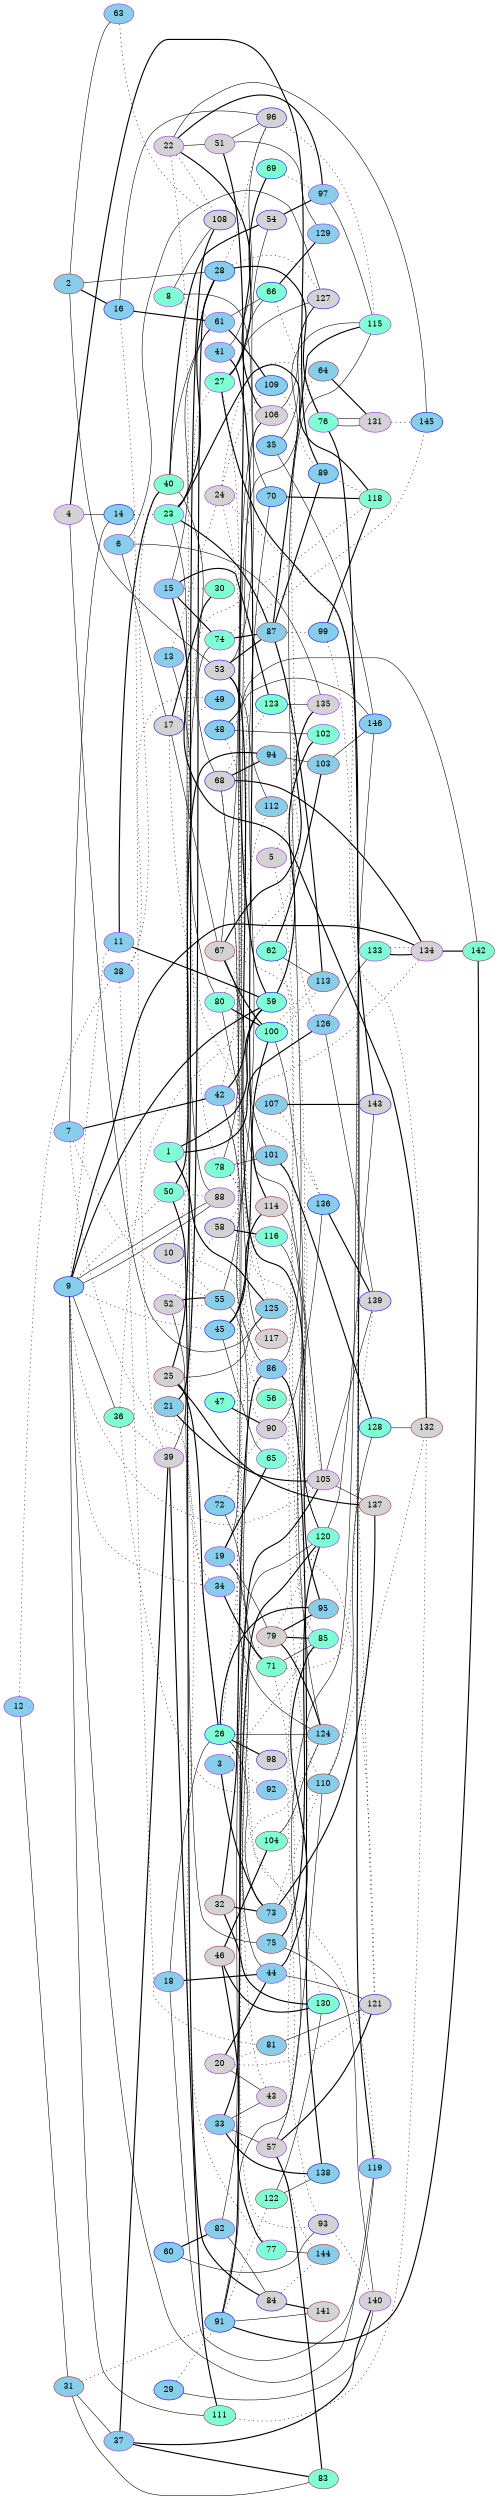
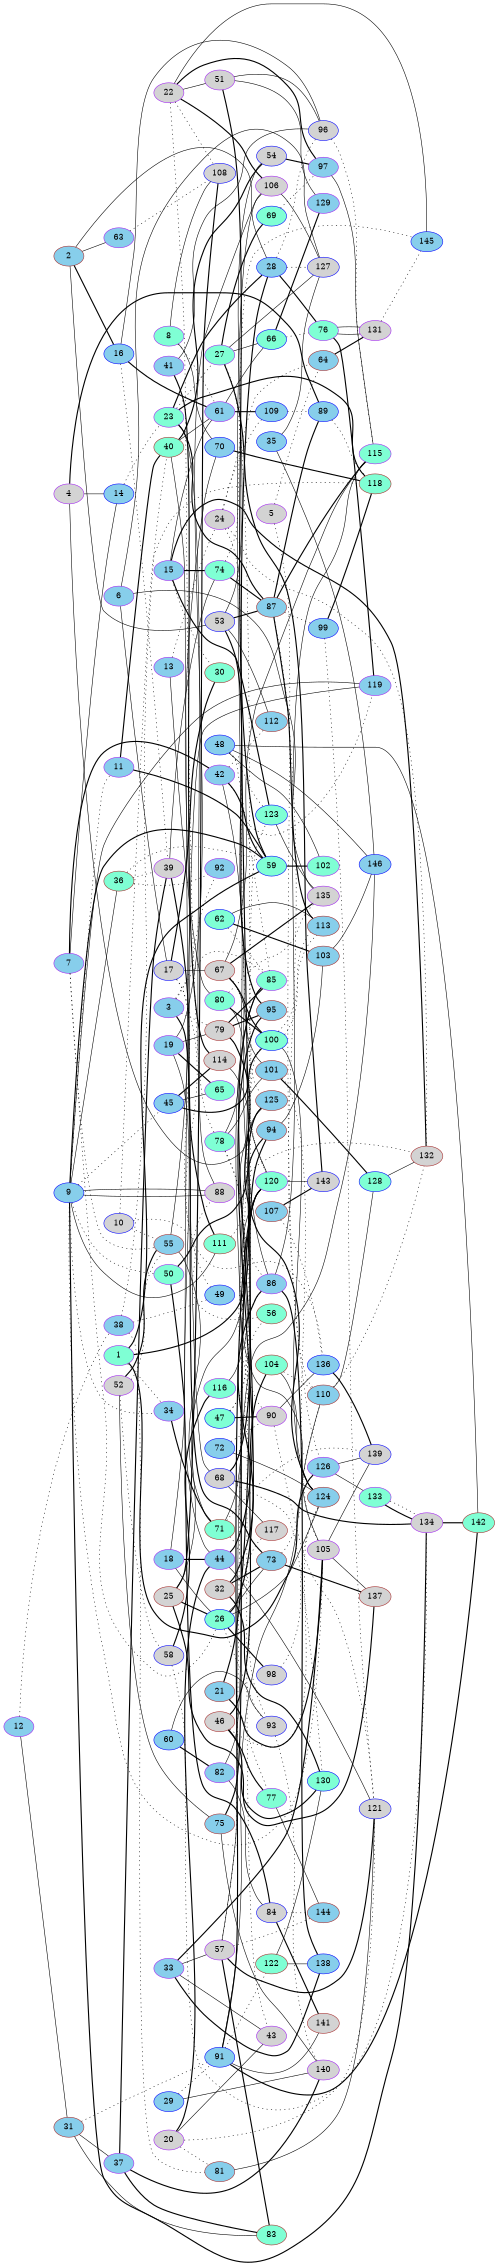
  graph {
    rankdir=LR
    node [color=purple fillcolor=skyblue style=filled]
    edge [style=solid]
    1 [fillcolor=aquamarine]
    34
    59 [color=blue fillcolor=aquamarine]
    125 [color=brown]
    126
    71 [color=brown fillcolor=aquamarine]
    102 [fillcolor=aquamarine]
    139 [color=blue fillcolor=lightgrey]
    133 [fillcolor=aquamarine]
    2 [color=brown]
    16 [color=blue]
    28 [color=blue]
    53 [color=blue fillcolor=lightgrey]
    63
    61
    39 [fillcolor=lightgrey]
    96 [color=blue fillcolor=lightgrey]
    127 [color=blue fillcolor=lightgrey]
    76 [fillcolor=aquamarine]
    87 [color=brown]
    95 [color=brown]
    54 [color=blue fillcolor=lightgrey]
    112 [color=brown]
    108 [color=blue fillcolor=lightgrey]
    73 [color=brown]
    3
    79 [color=brown fillcolor=lightgrey]
    85 [fillcolor=aquamarine]
    92
    110 [color=brown]
    137 [color=brown fillcolor=lightgrey]
    124 [color=brown]
    120 [fillcolor=aquamarine]
    4 [fillcolor=lightgrey]
    14 [color=blue]
    89 [color=blue]
    23 [fillcolor=aquamarine]
    118 [color=brown fillcolor=aquamarine]
    5 [fillcolor=lightgrey]
    64 [color=brown]
    131 [fillcolor=lightgrey]
    132 [color=brown fillcolor=lightgrey]
    128 [color=blue fillcolor=aquamarine]
    17 [color=blue fillcolor=lightgrey]
    6
    135 [fillcolor=lightgrey]
    30 [color=brown fillcolor=aquamarine]
    49 [color=blue]
    67 [color=brown fillcolor=lightgrey]
    136 [color=blue]
    7
    26 [color=blue fillcolor=aquamarine]
    42
    55 [color=brown]
    93 [color=blue fillcolor=lightgrey]
    98 [color=blue fillcolor=lightgrey]
    117 [color=brown fillcolor=lightgrey]
    119
    86
    70 [color=blue]
    8 [fillcolor=aquamarine]
    109 [color=blue]
    66 [color=blue fillcolor=aquamarine]
    9 [color=blue]
    11
    36 [color=brown fillcolor=aquamarine]
    45 [color=blue]
    50 [fillcolor=aquamarine]
    88 [fillcolor=lightgrey]
    105 [fillcolor=lightgrey]
    111 [color=brown fillcolor=aquamarine]
    134 [fillcolor=lightgrey]
    40 [color=brown fillcolor=aquamarine]
    65 [fillcolor=aquamarine]
    114 [color=brown fillcolor=lightgrey]
    100 [color=blue fillcolor=aquamarine]
    84 [color=blue fillcolor=lightgrey]
    94 [color=brown]
    142 [color=brown fillcolor=aquamarine]
    10 [color=blue fillcolor=lightgrey]
    56 [color=brown fillcolor=aquamarine]
    68 [color=blue fillcolor=lightgrey]
    31 [color=brown]
    12
    38
    91 [color=blue]
    37
    83 [color=brown fillcolor=aquamarine]
    81 [color=brown]
    24 [fillcolor=lightgrey]
    13
    80 [fillcolor=aquamarine]
    27 [fillcolor=aquamarine]
    15
    74 [fillcolor=aquamarine]
    123 [color=blue fillcolor=aquamarine]
    145 [color=blue]
    115 [fillcolor=aquamarine]
    101 [color=brown]
    18
    44
    121 [color=blue fillcolor=lightgrey]
    19
    106 [fillcolor=lightgrey]
    20 [fillcolor=lightgrey]
    43 [fillcolor=lightgrey]
    21 [color=brown]
    77 [fillcolor=aquamarine]
    144 [color=brown]
    22 [fillcolor=lightgrey]
    51 [fillcolor=lightgrey]
    78 [fillcolor=aquamarine]
    97
    129
    90 [fillcolor=lightgrey]
    69 [color=blue fillcolor=aquamarine]
    143 [color=blue fillcolor=lightgrey]
    113 [color=brown]
    99 [color=blue]
    25 [color=brown fillcolor=lightgrey]
    140 [fillcolor=lightgrey]
    29 [color=blue]
    141 [color=brown fillcolor=lightgrey]
    122 [color=brown fillcolor=aquamarine]
    32 [color=brown fillcolor=lightgrey]
    130 [color=blue fillcolor=aquamarine]
    138 [color=blue]
    33
    57 [fillcolor=lightgrey]
    146 [color=blue]
    35 [color=blue]
    41
    46 [color=brown fillcolor=lightgrey]
    104 [color=brown fillcolor=aquamarine]
    47 [color=blue fillcolor=aquamarine]
    48 [color=blue]
    103 [color=brown]
    52 [fillcolor=lightgrey]
    58 [color=blue fillcolor=lightgrey]
    75 [color=brown]
    116 [fillcolor=aquamarine]
    60 [color=blue]
    82
    62 [color=blue fillcolor=aquamarine]
    72 [color=blue]
    107 [color=brown]
    1 -- 34 [style=dotted]
    1 -- 59 [style=bold]
    1 -- 125 [style=bold]
    1 -- 126 [style=bold]
    34 -- 71 [style=bold]
    59 -- 102 [style=bold]
    126 -- 139
    126 -- 133
    71 -- 139 [style=dotted]
    71 -- 85
    71 -- 93 [style=dotted]
    133 -- 134 [style=bold]
    133 -- 134 [style=dotted]
    2 -- 16 [style=bold]
    2 -- 28
    2 -- 53
    2 -- 63
    16 -- 61 [style=bold]
    16 -- 39 [style=dotted]
    16 -- 96
    28 -- 96 [style=dotted]
    28 -- 127 [style=dotted]
    28 -- 76 [style=bold]
    53 -- 87 [style=bold]
    53 -- 95 [style=bold]
    53 -- 54
    53 -- 112
    63 -- 108 [style=dotted]
    61 -- 109 [style=bold]
    61 -- 66
    39 -- 111 [style=bold]
    39 -- 74
    96 -- 115 [style=dotted]
    76 -- 131
    76 -- 131
    76 -- 119 [style=bold]
    87 -- 126 [style=dotted]
    87 -- 89 [style=bold]
    87 -- 115 [style=bold]
    87 -- 113 [style=bold]
    87 -- 99 [style=dotted]
    54 -- 97 [style=bold]
    73 -- 110 [style=dotted]
    73 -- 137 [style=bold]
    3 -- 73 [style=bold]
    3 -- 79 [style=dotted]
    3 -- 85 [style=dotted]
    3 -- 92 [style=dotted]
    79 -- 95 [style=bold]
    79 -- 85 [style=bold]
    79 -- 124 [style=bold]
    79 -- 120 [style=dotted]
    110 -- 132 [style=dotted]
    110 -- 128
    120 -- 143
    4 -- 125
    4 -- 14
    4 -- 89 [style=bold]
    14 -- 23 [style=dotted]
    89 -- 118 [style=dotted]
    23 -- 28 [style=bold]
    23 -- 87 [style=bold]
    23 -- 118 [style=bold]
    23 -- 88
    23 -- 27 [style=dotted]
    5 -- 110 [style=dotted]
    5 -- 64 [style=dotted]
    64 -- 131 [style=bold]
    131 -- 145 [style=dotted]
    128 -- 132
    17 -- 30 [style=bold]
    17 -- 49 [style=dotted]
    17 -- 67
    17 -- 136 [style=dotted]
    6 -- 127
    6 -- 17
    6 -- 135
    67 -- 120 [style=dotted]
    67 -- 135 [style=bold]
    67 -- 100 [style=bold]
    67 -- 115
    67 -- 101
    136 -- 139 [style=bold]
    7 -- 14
    7 -- 26 [style=dotted]
    7 -- 42 [style=bold]
    7 -- 55 [style=dotted]
    26 -- 95 [style=bold]
    26 -- 73
    26 -- 124
    26 -- 93 [style=dotted]
    26 -- 98 [style=bold]
    26 -- 117 [style=dotted]
    42 -- 59 [style=bold]
    42 -- 112 [style=dotted]
    42 -- 119 [style=dotted]
    42 -- 86
    55 -- 71
    55 -- 70
    93 -- 140 [style=dotted]
    98 -- 124 [style=dotted]
    86 -- 115
    86 -- 138 [style=bold]
    70 -- 118 [style=bold]
    8 -- 61 [style=dotted]
    8 -- 108
    8 -- 70
    109 -- 89 [style=dotted]
    66 -- 76 [style=dotted]
    66 -- 129 [style=bold]
    9 -- 34 [style=dotted]
    9 -- 59 [style=bold]
    9 -- 119
    9 -- 11 [style=dotted]
    9 -- 36
    9 -- 45 [style=dotted]
    9 -- 50 [style=dotted]
    9 -- 88
    9 -- 88
    9 -- 105 [style=dotted]
    9 -- 111
    9 -- 134 [style=bold]
    11 -- 59 [style=bold]
    11 -- 40 [style=bold]
    36 -- 59 [style=dotted]
    36 -- 39 [style=dotted]
    36 -- 92 [style=dotted]
    45 -- 65
    45 -- 114 [style=bold]
    45 -- 100 [style=bold]
    50 -- 88 [style=dotted]
    50 -- 84 [style=bold]
    50 -- 94 [style=bold]
    105 -- 139
    105 -- 137
    111 -- 132 [style=dotted]
    134 -- 142 [style=bold]
    40 -- 61
    40 -- 54 [style=bold]
    40 -- 68
    114 -- 120
    100 -- 124
    100 -- 113 [style=dotted]
    100 -- 113 [style=dotted]
    84 -- 144 [style=dotted]
    84 -- 141 [style=bold]
    94 -- 103
    10 -- 118 [style=dotted]
    10 -- 55 [style=dotted]
    10 -- 56 [style=dotted]
    68 -- 117
    68 -- 134 [style=bold]
    68 -- 94 [style=bold]
    68 -- 123 [style=dotted]
    68 -- 130 [style=dotted]
    31 -- 91 [style=dotted]
    31 -- 37
    31 -- 83
    12 -- 31
    12 -- 38 [style=dotted]
    38 -- 49 [style=dotted]
    38 -- 40 [style=dotted]
    38 -- 81 [style=dotted]
    91 -- 110
    91 -- 120 [style=bold]
    91 -- 142 [style=bold]
    91 -- 141
    91 -- 122 [style=dotted]
    37 -- 39 [style=bold]
    37 -- 83 [style=bold]
    37 -- 140 [style=bold]
    81 -- 121
    24 -- 125 [style=dotted]
    24 -- 64 [style=dotted]
    24 -- 132 [style=dotted]
    24 -- 109 [style=dotted]
    13 -- 24 [style=dotted]
    13 -- 80
    80 -- 135 [style=dotted]
    80 -- 105
    80 -- 100 [style=bold]
    27 -- 127
    27 -- 66
    27 -- 43 [style=dotted]
    27 -- 69 [style=bold]
    27 -- 143 [style=bold]
    15 -- 61
    15 -- 132 [style=bold]
    15 -- 30 [style=dotted]
    15 -- 74 [style=bold]
    15 -- 123 [style=bold]
    74 -- 87 [style=bold]
    74 -- 145 [style=dotted]
    123 -- 135
    101 -- 128 [style=bold]
    101 -- 105 [style=dotted]
    18 -- 26
    18 -- 119
    18 -- 44 [style=bold]
    44 -- 85 [style=bold]
    44 -- 121
    19 -- 79
    19 -- 65 [style=bold]
    19 -- 44
    19 -- 106
    106 -- 127
    20 -- 81 [style=dotted]
    20 -- 44 [style=bold]
    20 -- 121 [style=dotted]
    20 -- 43
    21 -- 28 [style=bold]
    21 -- 105 [style=bold]
    21 -- 77 [style=dotted]
    77 -- 144
    22 -- 108 [style=dotted]
    22 -- 145
    22 -- 106 [style=bold]
    22 -- 51
    22 -- 78 [style=dotted]
    22 -- 97 [style=bold]
    51 -- 59 [style=bold]
    51 -- 96
    51 -- 129
    78 -- 86 [style=dotted]
    78 -- 101
    78 -- 106
    78 -- 90 [style=dotted]
    97 -- 115
    90 -- 136
    90 -- 121 [style=dotted]
    69 -- 97 [style=dotted]
    99 -- 118 [style=bold]
    99 -- 121 [style=dotted]
    25 -- 125
    25 -- 108 [style=bold]
    25 -- 137 [style=bold]
    25 -- 26 [style=bold]
    29 -- 91 [style=dotted]
    29 -- 140
    122 -- 130
    122 -- 138
    32 -- 73 [style=bold]
    32 -- 86 [style=bold]
    32 -- 130 [style=bold]
    33 -- 105 [style=bold]
    33 -- 43
    33 -- 138 [style=bold]
    33 -- 57
-   57 -- 95 [style=dotted]
+   57 -- 100 [style=dotted]
    57 -- 83 [style=bold]
    57 -- 121 [style=bold]
    57 -- 144 [style=dotted]
    57 -- 146
    35 -- 127
    35 -- 146
    41 -- 96
    41 -- 114 [style=bold]
    46 -- 124 [style=dotted]
    46 -- 77 [style=bold]
    46 -- 130 [style=bold]
    46 -- 104 [style=bold]
    104 -- 110 [style=dotted]
    104 -- 124
    47 -- 86 [style=dotted]
    47 -- 56 [style=dotted]
    47 -- 90 [style=bold]
    48 -- 102
    48 -- 85 [style=dotted]
    48 -- 142
    48 -- 123 [style=dotted]
    48 -- 146
    103 -- 146
    52 -- 55 [style=dotted]
    52 -- 55 [style=bold]
    52 -- 58 [style=dotted]
    52 -- 75
    58 -- 134 [style=dotted]
    58 -- 116 [style=bold]
    75 -- 120 [style=bold]
    75 -- 140
    116 -- 120
    60 -- 93
    60 -- 82 [style=bold]
    82 -- 120
    82 -- 84
    62 -- 85 [style=dotted]
    62 -- 113
    62 -- 103 [style=bold]
    72 -- 124
    72 -- 90 [style=dotted]
    107 -- 136 [style=dotted]
    107 -- 143 [style=bold]
  }
